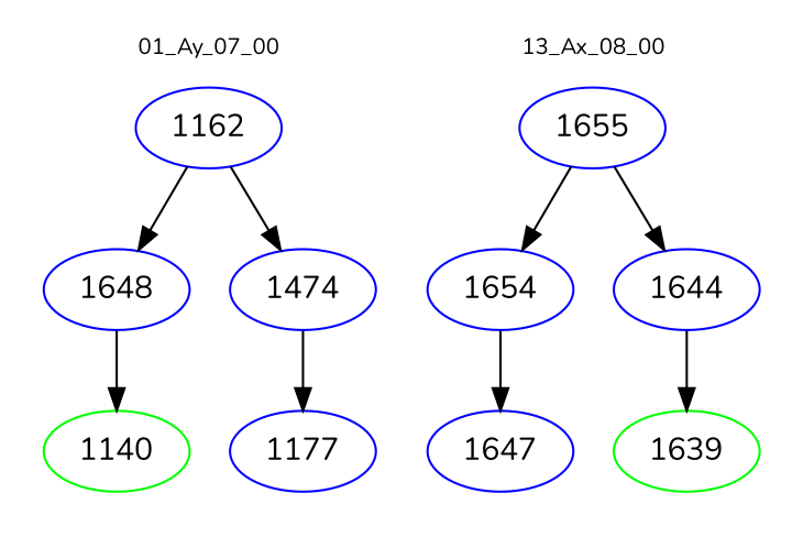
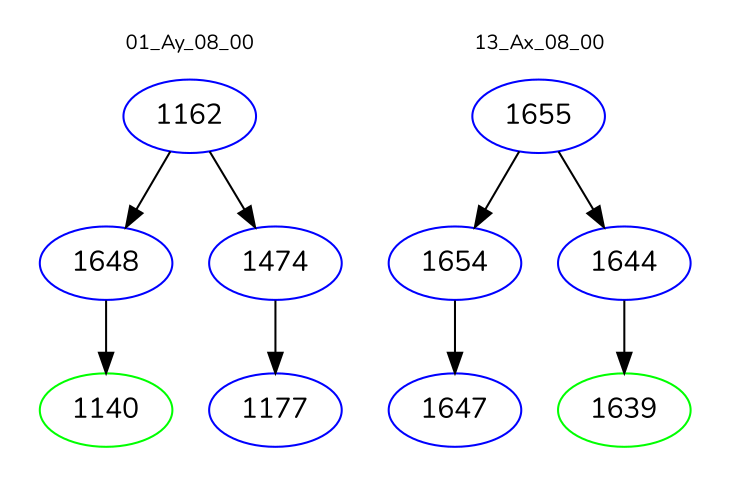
  digraph {
    fontname=Nunito
    node [color=blue fontname=Nunito]
    edge [color=black fontname=Nunito]
    n1 [label=1162]
    n2 [label=1648]
    n3 [label=1474]
    n4 [color=green label=1140]
    n5 [label=1177]
    n6 [label=1655]
    n7 [label=1654]
    n8 [label=1644]
    n9 [label=1647]
    n10 [color=green label=1639]
    subgraph cluster_1 {
      color=white
      fontsize=10
-     label="01_Ay_07_00"
+     label="01_Ay_08_00"
      n1
      n2
      n3
      n4
      n5
    }
    subgraph cluster_2 {
      color=white
      fontsize=10
      label="13_Ax_08_00"
      n6
      n7
      n8
      n9
      n10
    }
    n1 -> n2
    n1 -> n3
    n2 -> n4
    n3 -> n5
    n6 -> n7
    n6 -> n8
    n7 -> n9
    n8 -> n10
  }
